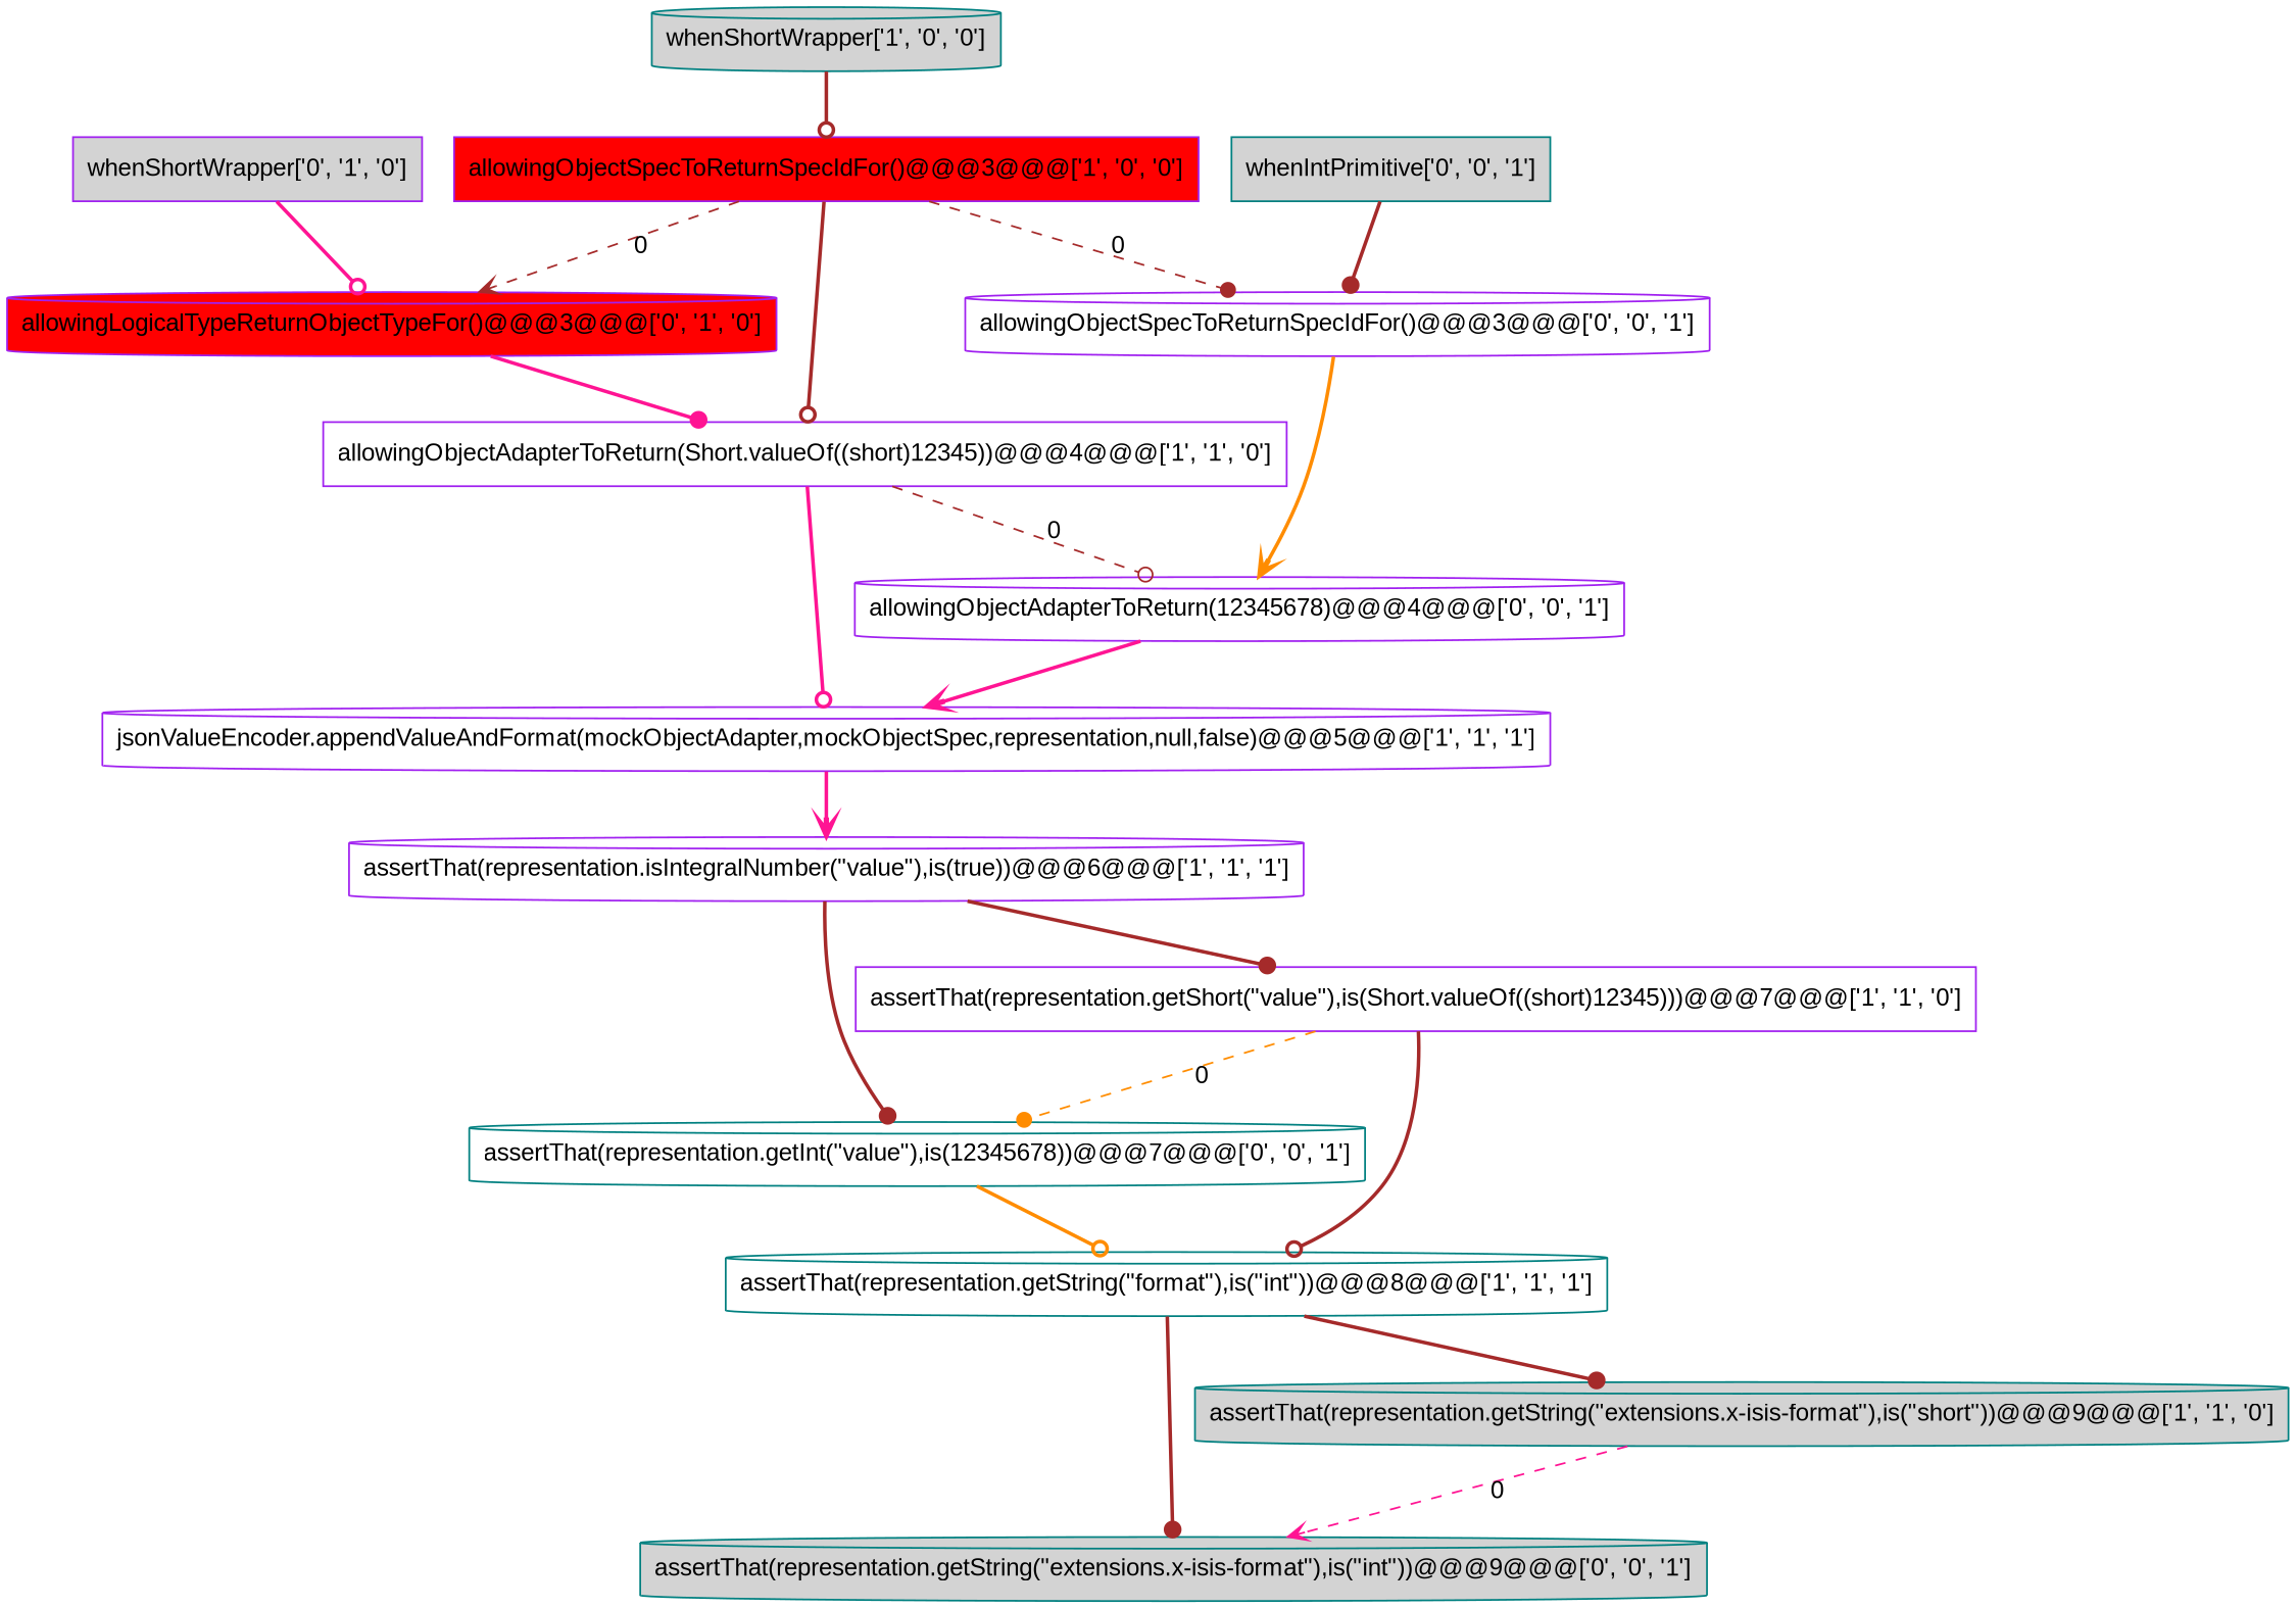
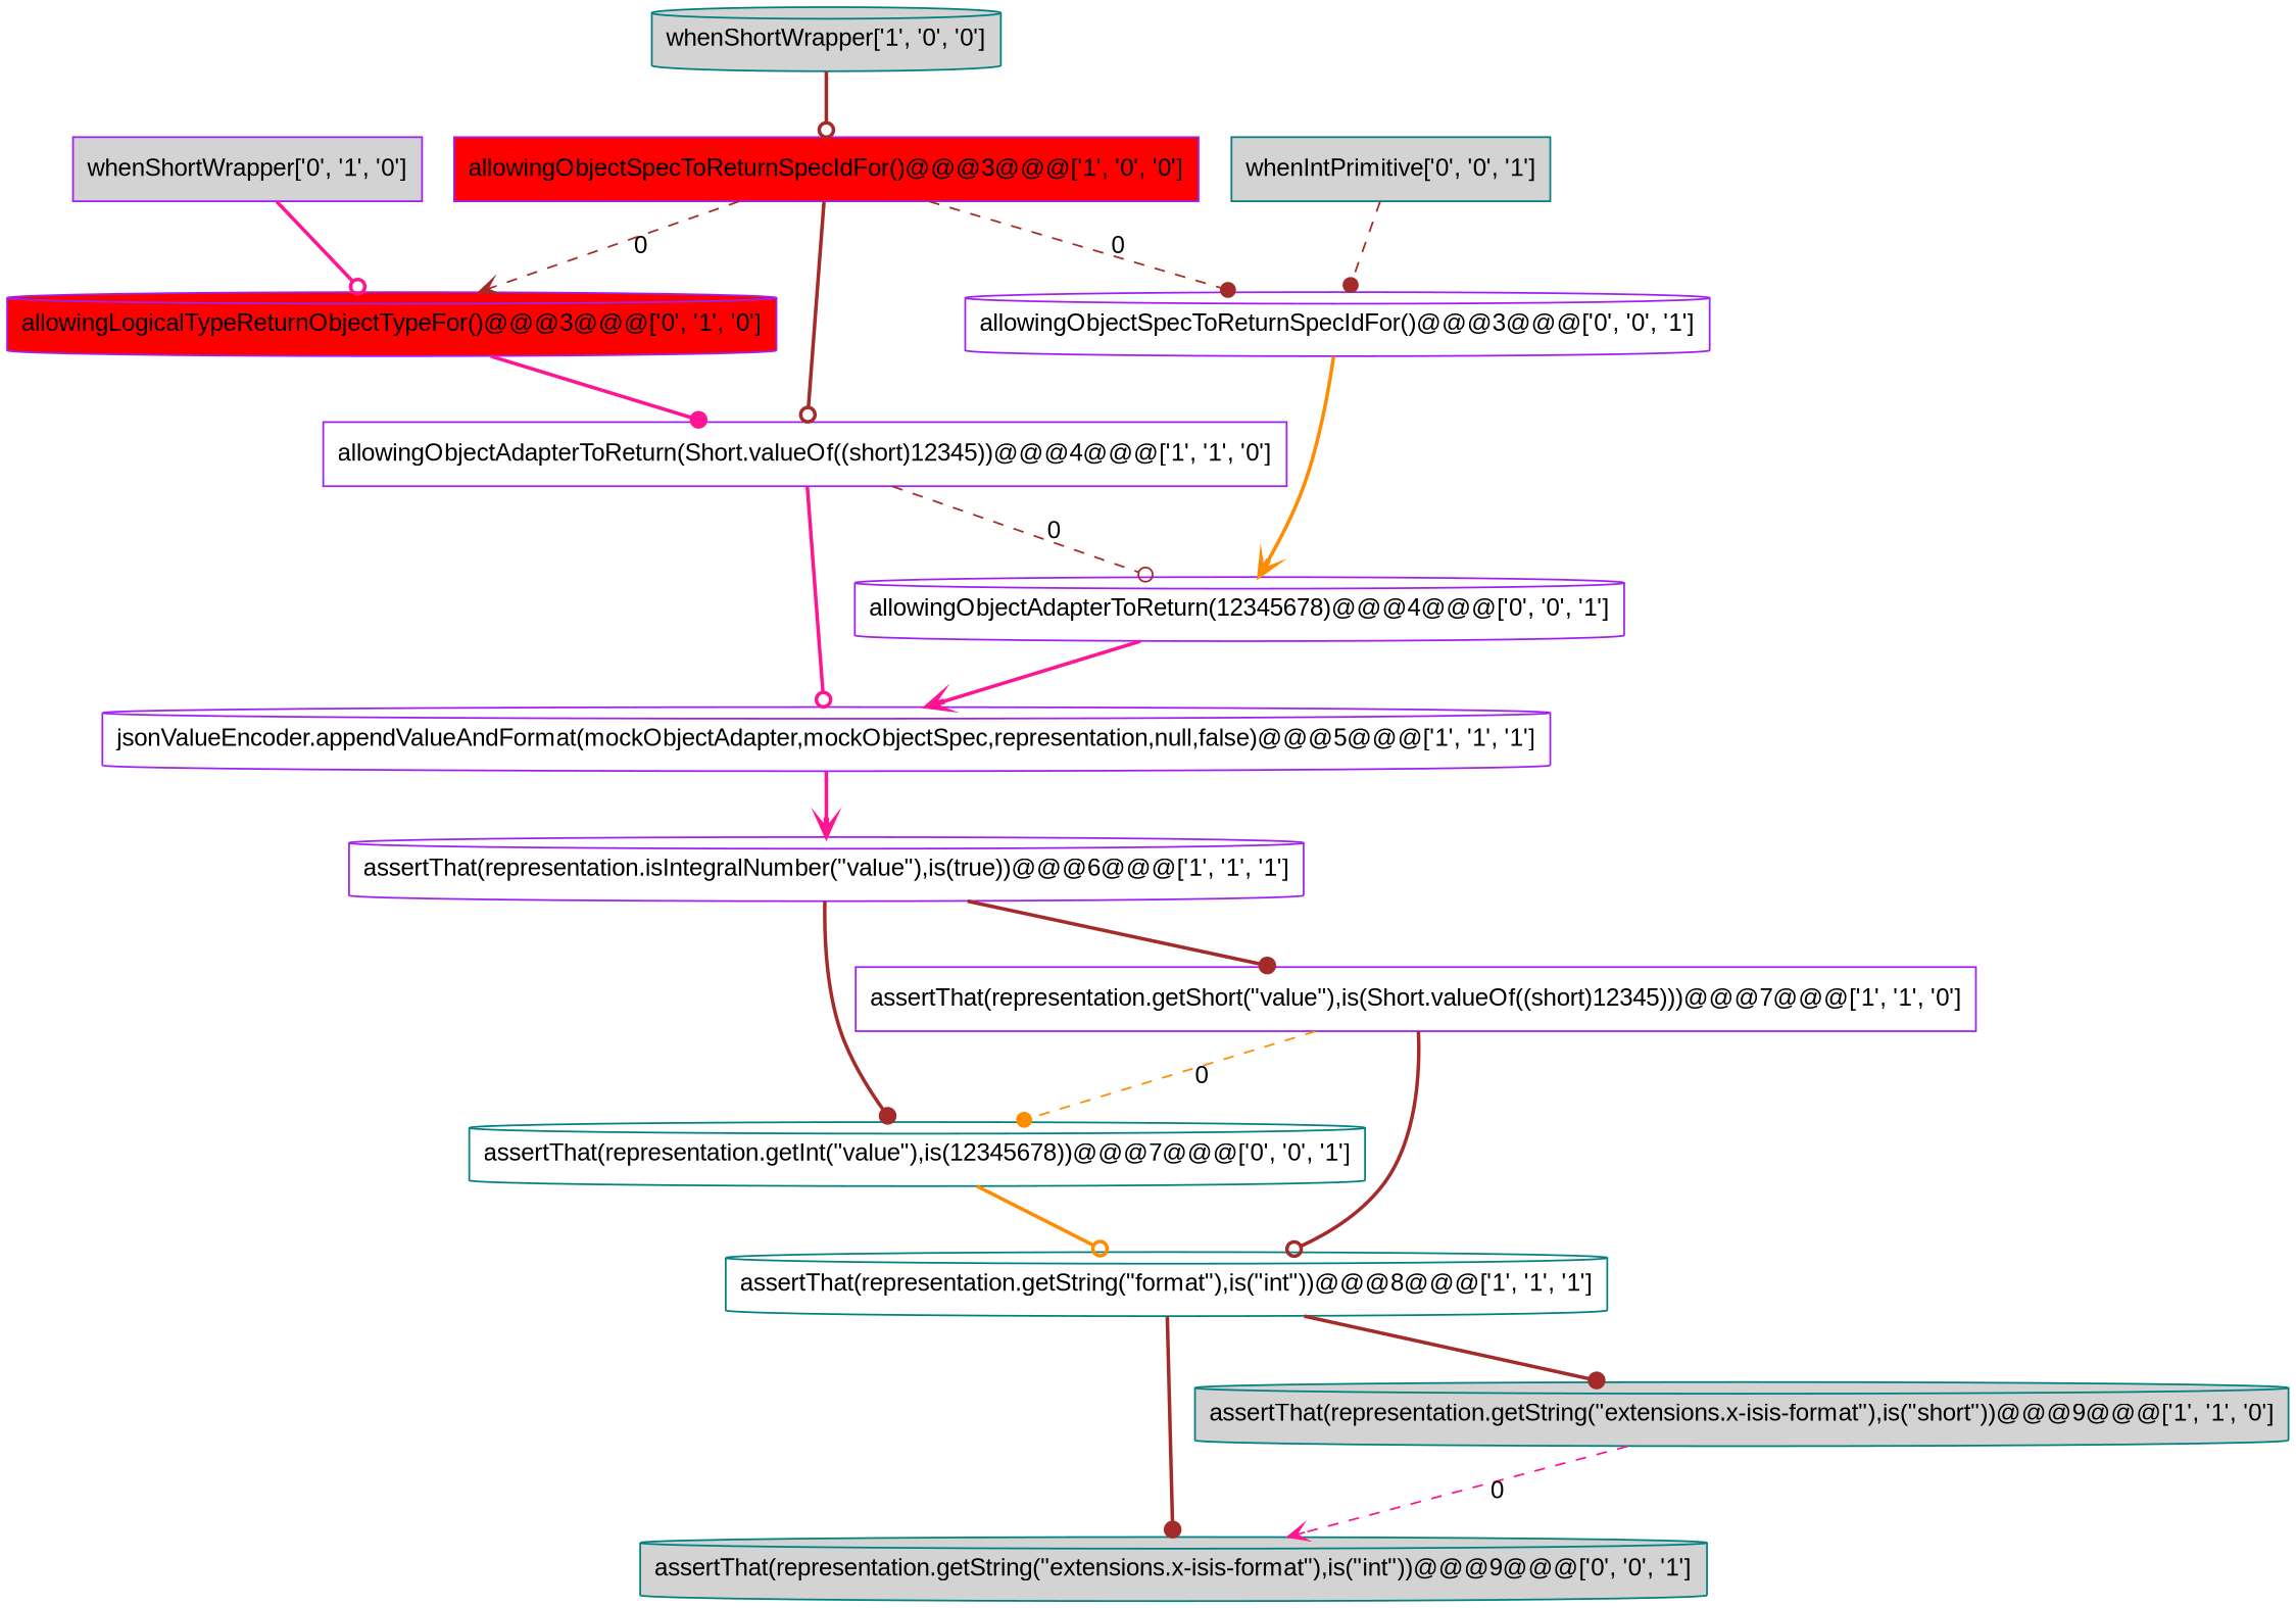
  digraph {
    fontname="Liberation Sans"
    node [color=purple fillcolor=white fontname="Liberation Sans" shape=cylinder style=filled]
    edge [arrowhead=dot color=brown fontname="Liberation Sans" style=bold]
    n1 [color=teal label="assertThat(representation.getInt(\"value\"),is(12345678))@@@7@@@['0', '0', '1']"]
    n2 [color=teal label="assertThat(representation.getString(\"format\"),is(\"int\"))@@@8@@@['1', '1', '1']"]
    n3 [color=teal fillcolor=lightgray label="assertThat(representation.getString(\"extensions.x-isis-format\"),is(\"short\"))@@@9@@@['1', '1', '0']"]
    n4 [color=teal fillcolor=lightgray label="assertThat(representation.getString(\"extensions.x-isis-format\"),is(\"int\"))@@@9@@@['0', '0', '1']"]
    n5 [label="jsonValueEncoder.appendValueAndFormat(mockObjectAdapter,mockObjectSpec,representation,null,false)@@@5@@@['1', '1', '1']"]
    n6 [label="assertThat(representation.isIntegralNumber(\"value\"),is(true))@@@6@@@['1', '1', '1']"]
    n7 [label="assertThat(representation.getShort(\"value\"),is(Short.valueOf((short)12345)))@@@7@@@['1', '1', '0']" shape=box]
    n8 [label="allowingObjectAdapterToReturn(Short.valueOf((short)12345))@@@4@@@['1', '1', '0']" shape=box]
    n9 [label="allowingObjectAdapterToReturn(12345678)@@@4@@@['0', '0', '1']"]
    n10 [label="allowingObjectSpecToReturnSpecIdFor()@@@3@@@['0', '0', '1']"]
    n11 [fillcolor=lightgray label="whenShortWrapper['0', '1', '0']" shape=box]
    n12 [fillcolor=red label="allowingLogicalTypeReturnObjectTypeFor()@@@3@@@['0', '1', '0']"]
    n13 [color=teal fillcolor=lightgray label="whenIntPrimitive['0', '0', '1']" shape=box]
    n14 [color=teal fillcolor=lightgray label="whenShortWrapper['1', '0', '0']"]
    n15 [fillcolor=red label="allowingObjectSpecToReturnSpecIdFor()@@@3@@@['1', '0', '0']" shape=box]
    n1 -> n2 [arrowhead=odot color=darkorange]
    n2 -> n3
    n2 -> n4
    n3 -> n4 [arrowhead=vee color=deeppink label=0 style=dashed]
    n5 -> n6 [arrowhead=vee color=deeppink]
    n6 -> n1
    n6 -> n7
    n7 -> n1 [color=darkorange label=0 style=dashed]
    n7 -> n2 [arrowhead=odot]
    n8 -> n5 [arrowhead=odot color=deeppink]
    n8 -> n9 [arrowhead=odot label=0 style=dashed]
    n9 -> n5 [arrowhead=vee color=deeppink]
    n10 -> n9 [arrowhead=vee color=darkorange]
    n11 -> n12 [arrowhead=odot color=deeppink]
    n12 -> n8 [color=deeppink]
-   n13 -> n10
+   n13 -> n10 [style=dashed]
    n14 -> n15 [arrowhead=odot]
    n15 -> n8 [arrowhead=odot]
    n15 -> n10 [label=0 style=dashed]
    n15 -> n12 [arrowhead=vee label=0 style=dashed]
  }
